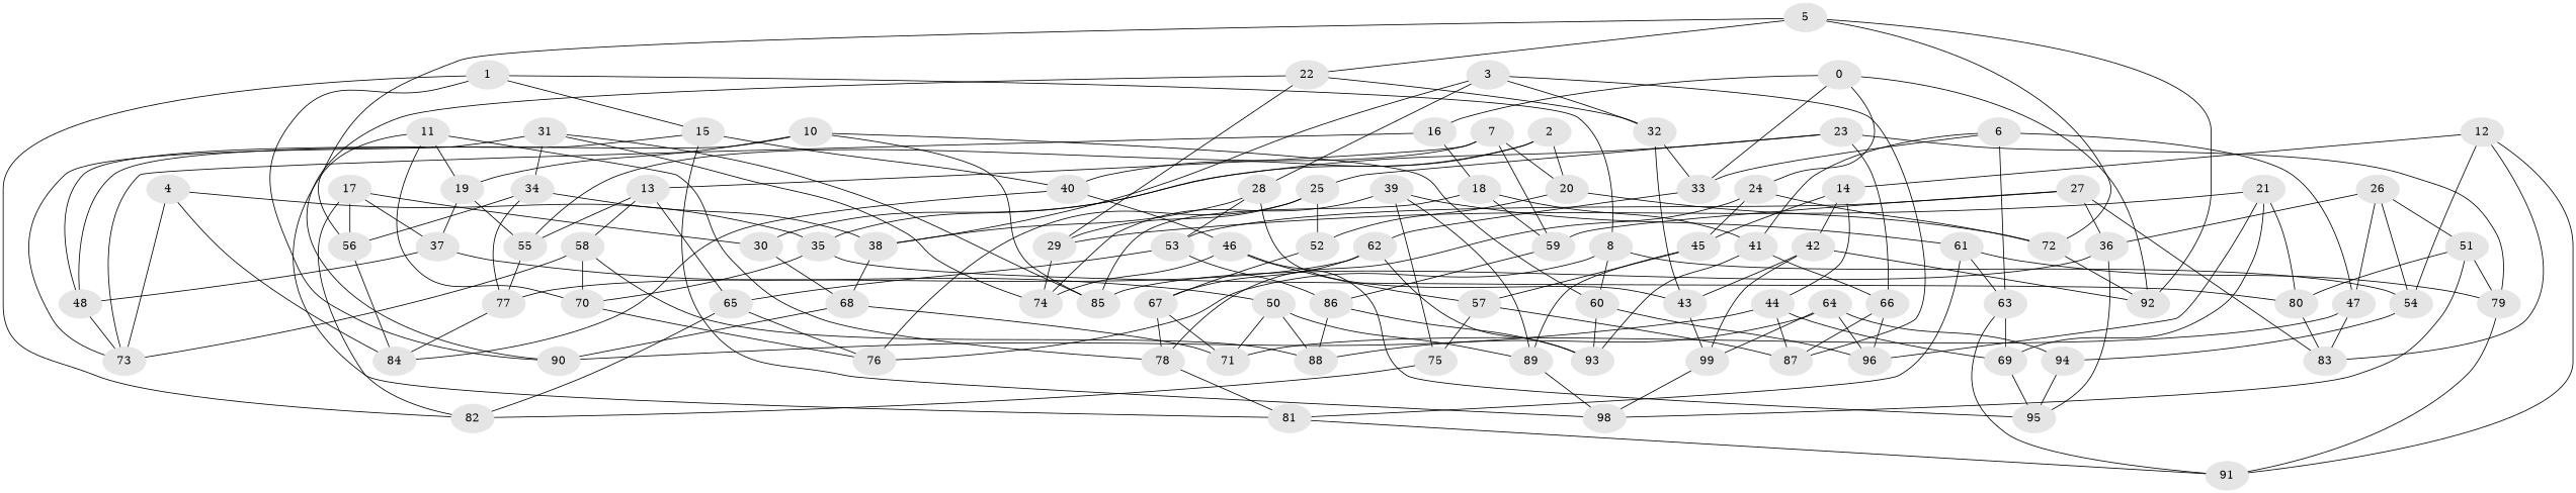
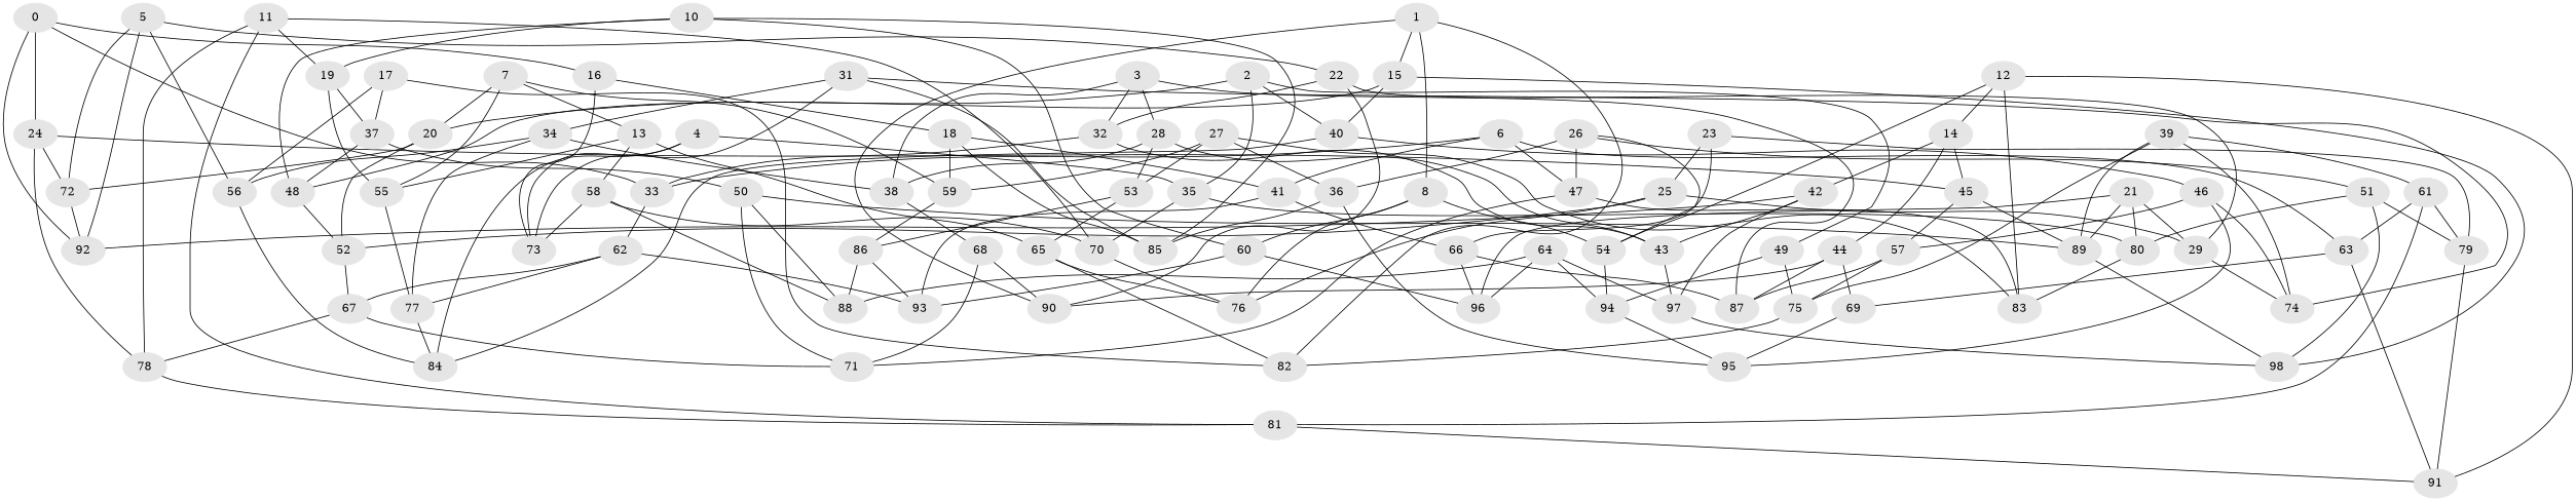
  graph {
    node [color=gray90 style=filled]
    1
    8
    15
    82
    90
    54
    60
    76
    40
    48
    98
    2
    20
    35
+   49
    72
    52
    70
    80
    84
    46
    75
    94
    3
    28
    32
    38
    87
    53
    43
    33
    68
    4
    73
    5
    22
    56
    92
    29
    6
    41
    47
    63
    62
    66
    93
    83
    71
    91
    69
    7
    13
    55
    59
    58
    65
    77
    86
    96
    n60 [label=0]
    16
    24
    18
    78
    45
    10
    19
    85
    37
    11
    81
    12
    14
    42
    44
    88
-   97 [label=99]
+   97
    89
    57
-   30
    17
    50
    67
    21
    74
    95
    23
    25
    79
    26
    36
    51
    27
    31
    34
    39
    61
    64
    1 -- 8
    1 -- 15
    1 -- 82
    1 -- 90
    8 -- 54
    8 -- 60
    8 -- 76
    15 -- 40
    15 -- 48
    15 -- 98
    54 -- 94
    60 -- 93
    60 -- 96
    40 -- 84
    40 -- 46
-   48 -- 73
+   48 -- 52
    2 -- 40
    2 -- 20
    2 -- 35
+   2 -- 49
    20 -- 72
    20 -- 52
    35 -- 70
    35 -- 80
+   49 -- 75
+   49 -- 94
    72 -- 92
    52 -- 67
    70 -- 76
    80 -- 83
    46 -- 57
    46 -- 74
    46 -- 95
    75 -- 82
    94 -- 95
    3 -- 28
    3 -- 32
    3 -- 38
    3 -- 87
    28 -- 38
    28 -- 53
    28 -- 43
    32 -- 43
    32 -- 33
    38 -- 68
    53 -- 65
    53 -- 86
    43 -- 97
    33 -- 62
    68 -- 90
    68 -- 71
    4 -- 35
    4 -- 84
    4 -- 73
    5 -- 72
    5 -- 22
    5 -- 56
    5 -- 92
    22 -- 90
    22 -- 32
    22 -- 29
    56 -- 84
    29 -- 74
    6 -- 33
    6 -- 41
    6 -- 47
    6 -- 63
    41 -- 66
    41 -- 93
    47 -- 83
    47 -- 71
    63 -- 91
    63 -- 69
    62 -- 93
    62 -- 77
    62 -- 67
    66 -- 87
    66 -- 96
    69 -- 95
    7 -- 20
    7 -- 13
    7 -- 55
    7 -- 59
    13 -- 55
    13 -- 58
    13 -- 65
    55 -- 77
    59 -- 86
    58 -- 70
    58 -- 73
    58 -- 88
    65 -- 82
    65 -- 76
    77 -- 84
    86 -- 93
    86 -- 88
    n60 -- 33
    n60 -- 92
    n60 -- 16
    n60 -- 24
    16 -- 73
    16 -- 18
    24 -- 72
    24 -- 78
    24 -- 45
    18 -- 41
    18 -- 59
    18 -- 85
    78 -- 81
    45 -- 89
    45 -- 57
    10 -- 60
    10 -- 48
    10 -- 19
    10 -- 85
    19 -- 55
    19 -- 37
    37 -- 48
    37 -- 50
    11 -- 70
    11 -- 78
    11 -- 19
    11 -- 81
    81 -- 91
    12 -- 54
    12 -- 83
    12 -- 91
    12 -- 14
    14 -- 45
    14 -- 42
    14 -- 44
    42 -- 43
    42 -- 92
    42 -- 97
    44 -- 90
    44 -- 87
    44 -- 69
    97 -- 98
    89 -- 98
    57 -- 75
    57 -- 87
-   30 -- 68
    17 -- 82
    17 -- 56
    17 -- 37
-   17 -- 30
    50 -- 71
    50 -- 88
    50 -- 89
    67 -- 71
    67 -- 78
    21 -- 80
    21 -- 29
-   21 -- 69
+   21 -- 89
    21 -- 96
    23 -- 66
-   23 -- 30
    23 -- 25
    23 -- 79
    25 -- 76
    25 -- 52
    25 -- 29
    79 -- 91
    26 -- 54
    26 -- 47
    26 -- 36
    26 -- 51
    36 -- 85
    36 -- 95
    51 -- 98
    51 -- 80
    51 -- 79
    27 -- 53
    27 -- 83
    27 -- 59
    27 -- 36
    31 -- 73
    31 -- 85
    31 -- 74
    31 -- 34
    34 -- 38
    34 -- 56
    34 -- 77
    39 -- 75
    39 -- 89
    39 -- 74
    39 -- 61
    61 -- 63
    61 -- 81
    61 -- 79
    64 -- 94
    64 -- 96
    64 -- 88
    64 -- 97
  }
